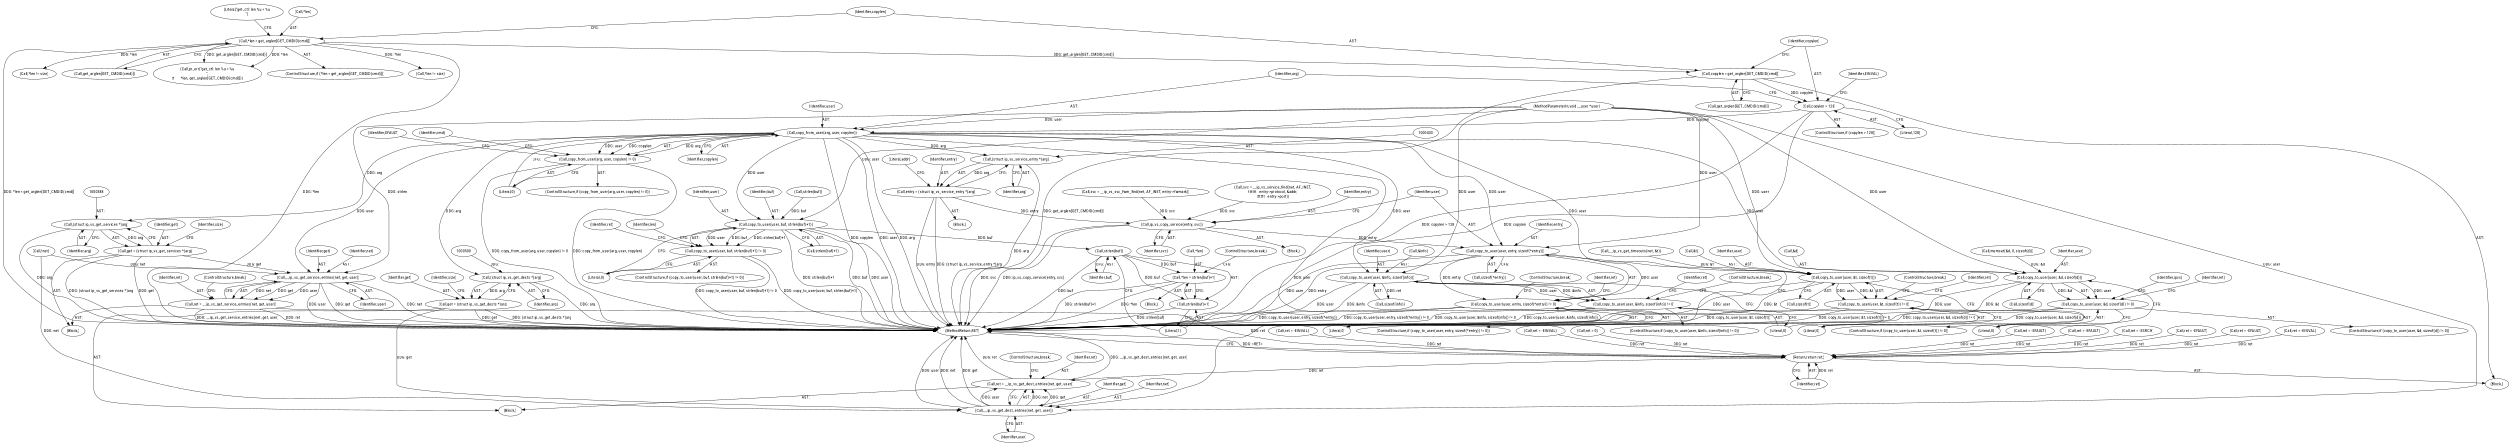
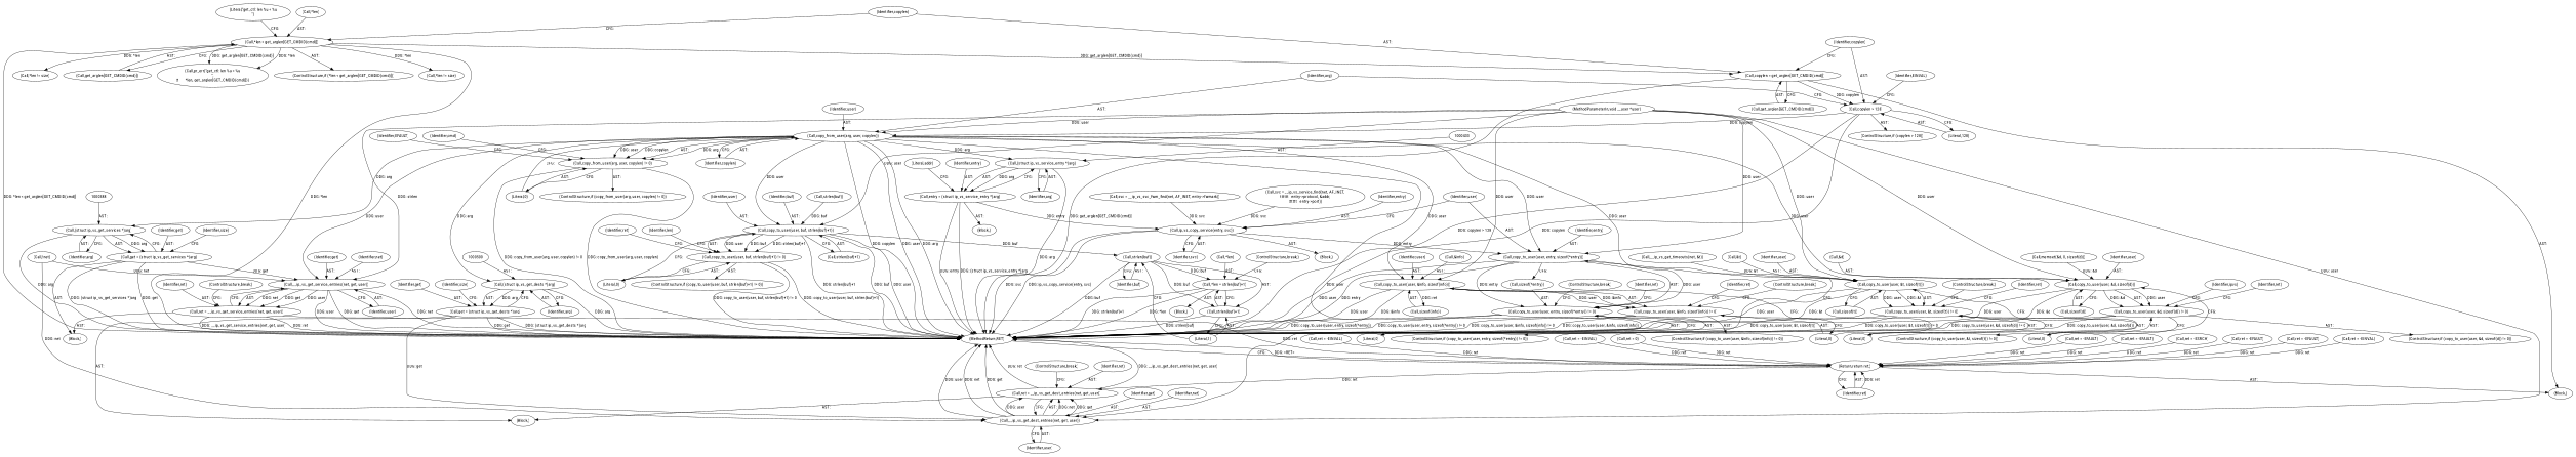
  digraph {
    fontname="Roboto Condensed"
    node [fontname="Roboto Condensed"]
    edge [fontname="Roboto Condensed"]
    n1 [label="(Call,copylen = get_arglen[GET_CMDID(cmd)])"]
    n2 [label="(Call,copylen > 128)"]
    n3 [label="(Block,)"]
    n4 [label="(Call,get_arglen[GET_CMDID(cmd)])"]
    n5 [label="(MethodReturn,RET)"]
    n6 [label="(Call,copy_from_user(arg, user, copylen))"]
    n7 [label="(ControlStructure,if (copylen > 128))"]
    n8 [label="(Literal,128)"]
    n9 [label="(Return,return ret;)"]
    n10 [label="(Call,*len < get_arglen[GET_CMDID(cmd)])"]
    n11 [label="(Call,*len != size)"]
    n12 [label="(Call,get_arglen[GET_CMDID(cmd)])"]
    n13 [label="(Call,pr_err(\"get_ctl: len %u < %u\n\",\n\t\t       *len, get_arglen[GET_CMDID(cmd)]))"]
    n14 [label="(ControlStructure,if (*len < get_arglen[GET_CMDID(cmd)]))"]
    n15 [label="(Call,*len != size)"]
    n16 [label="(Call,copy_from_user(arg, user, copylen) != 0)"]
    n17 [label="(Call,copy_to_user(user, &d, sizeof(d)))"]
    n18 [label="(Call,copy_to_user(user, buf, strlen(buf)+1))"]
    n19 [label="(Call,copy_to_user(user, &info, sizeof(info)))"]
    n20 [label="(Call,(struct ip_vs_get_services *)arg)"]
    n21 [label="(Call,__ip_vs_get_service_entries(net, get, user))"]
    n22 [label="(Call,(struct ip_vs_service_entry *)arg)"]
    n23 [label="(Call,copy_to_user(user, entry, sizeof(*entry)))"]
    n24 [label="(Call,(struct ip_vs_get_dests *)arg)"]
    n25 [label="(Call,__ip_vs_get_dest_entries(net, get, user))"]
    n26 [label="(Call,copy_to_user(user, &t, sizeof(t)))"]
    n27 [label="(Identifier,copylen)"]
    n28 [label="(ControlStructure,if (copy_from_user(arg, user, copylen) != 0))"]
    n29 [label="(Literal,0)"]
    n30 [label="(Call,copy_to_user(user, &d, sizeof(d)) != 0)"]
    n31 [label="(Call,sizeof(d))"]
    n32 [label="(Call,copy_to_user(user, buf, strlen(buf)+1) != 0)"]
    n33 [label="(Call,strlen(buf))"]
    n34 [label="(Call,strlen(buf)+1)"]
    n35 [label="(Call,copy_to_user(user, &info, sizeof(info)) != 0)"]
    n36 [label="(Call,sizeof(info))"]
    n37 [label="(Call,get = (struct ip_vs_get_services *)arg)"]
    n38 [label="(Identifier,arg)"]
    n39 [label="(Call,ret = __ip_vs_get_service_entries(net, get, user))"]
    n40 [label="(Identifier,user)"]
    n41 [label="(Call,entry = (struct ip_vs_service_entry *)arg)"]
    n42 [label="(Identifier,arg)"]
    n43 [label="(Call,copy_to_user(user, entry, sizeof(*entry)) != 0)"]
    n44 [label="(Call,sizeof(*entry))"]
    n45 [label="(Call,get = (struct ip_vs_get_dests *)arg)"]
    n46 [label="(Identifier,arg)"]
    n47 [label="(Call,ret = __ip_vs_get_dest_entries(net, get, user))"]
    n48 [label="(Identifier,user)"]
    n49 [label="(Call,copy_to_user(user, &t, sizeof(t)) != 0)"]
    n50 [label="(Call,sizeof(t))"]
    n51 [label="(Literal,0)"]
    n52 [label="(ControlStructure,if (copy_to_user(user, &d, sizeof(d)) != 0))"]
    n53 [label="(Literal,0)"]
    n54 [label="(ControlStructure,if (copy_to_user(user, buf, strlen(buf)+1) != 0))"]
    n55 [label="(Call,*len = strlen(buf)+1)"]
    n56 [label="(Call,strlen(buf)+1)"]
    n57 [label="(Identifier,buf)"]
    n58 [label="(Block,)"]
    n59 [label="(Literal,1)"]
    n60 [label="(ControlStructure,if (copy_to_user(user, &info, sizeof(info)) != 0))"]
    n61 [label="(Literal,0)"]
    n62 [label="(Block,)"]
    n63 [label="(Identifier,ret)"]
    n64 [label="(Call,ip_vs_copy_service(entry, svc))"]
    n65 [label="(Block,)"]
    n66 [label="(Identifier,svc)"]
    n67 [label="(Block,)"]
    n68 [label="(Literal,0)"]
    n69 [label="(ControlStructure,if (copy_to_user(user, entry, sizeof(*entry)) != 0))"]
    n70 [label="(Block,)"]
    n71 [label="(Literal,0)"]
    n72 [label="(ControlStructure,if (copy_to_user(user, &t, sizeof(t)) != 0))"]
    n73 [label="(Identifier,get)"]
    n74 [label="(MethodParameterIn,void __user *user)"]
    n75 [label="(Identifier,entry)"]
    n76 [label="(ControlStructure,break;)"]
    n77 [label="(Call,*len)"]
    n78 [label="(Identifier,copylen)"]
    n79 [label="(Identifier,arg)"]
    n80 [label="(Call,ret = -EFAULT)"]
    n81 [label="(Identifier,EINVAL)"]
    n82 [label="(Call,__ip_vs_get_timeouts(net, &t))"]
    n83 [label="(Identifier,ret)"]
    n84 [label="(Identifier,user)"]
    n85 [label="(Identifier,net)"]
    n86 [label="(Identifier,ret)"]
    n87 [label="(Literal,\"get_ctl: len %u < %u\n\")"]
    n88 [label="(Identifier,get)"]
    n89 [label="(Identifier,copylen)"]
    n90 [label="(Call,svc = __ip_vs_svc_fwm_find(net, AF_INET, entry->fwmark))"]
    n91 [label="(Call,ret = -EFAULT)"]
    n92 [label="(Call,memset(&d, 0, sizeof(d)))"]
    n93 [label="(ControlStructure,break;)"]
    n94 [label="(Identifier,user)"]
    n95 [label="(ControlStructure,break;)"]
    n96 [label="(Call,*len)"]
    n97 [label="(Identifier,size)"]
    n98 [label="(Call,svc = __ip_vs_service_find(net, AF_INET,\n\t\t\t\t\t\t   entry->protocol, &addr,\n\t\t\t\t\t\t   entry->port))"]
    n99 [label="(Identifier,net)"]
    n100 [label="(Identifier,ret)"]
    n101 [label="(Identifier,entry)"]
    n102 [label="(Identifier,user)"]
    n103 [label="(Call,ret = -ESRCH)"]
    n104 [label="(Identifier,ret)"]
    n105 [label="(Identifier,buf)"]
    n106 [label="(Identifier,entry)"]
    n107 [label="(Call,!net)"]
    n108 [label="(Identifier,ret)"]
    n109 [label="(Identifier,ret)"]
    n110 [label="(ControlStructure,break;)"]
    n111 [label="(Call,&info)"]
    n112 [label="(Call,ret = -EFAULT)"]
    n113 [label="(Call,&t)"]
    n114 [label="(Call,ret = -EFAULT)"]
    n115 [label="(Identifier,len)"]
    n116 [label="(Identifier,ipvs)"]
    n117 [label="(Identifier,EFAULT)"]
    n118 [label="(ControlStructure,break;)"]
    n119 [label="(Identifier,user)"]
    n120 [label="(Call,ret = -EINVAL)"]
    n121 [label="(Call,ret = -EINVAL)"]
    n122 [label="(Call,strlen(buf))"]
    n123 [label="(Call,ret = -EINVAL)"]
    n124 [label="(ControlStructure,break;)"]
    n125 [label="(Identifier,user)"]
    n126 [label="(Literal,addr)"]
    n127 [label="(Identifier,get)"]
    n128 [label="(Identifier,size)"]
    n129 [label="(Identifier,ret)"]
    n130 [label="(Call,ret = 0)"]
    n131 [label="(Identifier,cmd)"]
    n132 [label="(Identifier,user)"]
    n133 [label="(Call,&d)"]
    n134 [label="(Identifier,get)"]
    1000388
    1000433
    1000500
    n1 -> n2 [label="DDG: copylen"]
    n1 -> n3 [label="AST: "]
    n1 -> n4 [label="CFG: "]
    n1 -> n5 [label="DDG: get_arglen[GET_CMDID(cmd)]"]
    n2 -> n5 [label="DDG: copylen"]
    n2 -> n5 [label="DDG: copylen > 128"]
    n2 -> n6 [label="DDG: copylen"]
    n2 -> n7 [label="AST: "]
    n2 -> n8 [label="CFG: "]
    n4 -> n1 [label="AST: "]
    n5 -> n9 [label="CFG: "]
    n6 -> n5 [label="DDG: copylen"]
    n6 -> n5 [label="DDG: user"]
    n6 -> n5 [label="DDG: arg"]
    n6 -> n16 [label="AST: "]
    n6 -> n16 [label="DDG: arg"]
    n6 -> n16 [label="DDG: user"]
    n6 -> n16 [label="DDG: copylen"]
    n6 -> n17 [label="DDG: user"]
    n6 -> n18 [label="DDG: user"]
    n6 -> n19 [label="DDG: user"]
    n6 -> n20 [label="DDG: arg"]
    n6 -> n21 [label="DDG: user"]
    n6 -> n22 [label="DDG: arg"]
    n6 -> n23 [label="DDG: user"]
    n6 -> n24 [label="DDG: arg"]
    n6 -> n25 [label="DDG: user"]
    n6 -> n26 [label="DDG: user"]
    n6 -> n27 [label="CFG: "]
    n8 -> n2 [label="AST: "]
    n9 -> n3 [label="AST: "]
    n9 -> n5 [label="DDG: <RET>"]
    n9 -> n47 [label="DDG: ret"]
    n9 -> n63 [label="CFG: "]
    n10 -> n1 [label="DDG: get_arglen[GET_CMDID(cmd)]"]
    n10 -> n5 [label="DDG: *len < get_arglen[GET_CMDID(cmd)]"]
    n10 -> n5 [label="DDG: *len"]
    n10 -> n11 [label="DDG: *len"]
    n10 -> n12 [label="CFG: "]
    n10 -> n13 [label="DDG: *len"]
    n10 -> n13 [label="DDG: get_arglen[GET_CMDID(cmd)]"]
    n10 -> n14 [label="AST: "]
    n10 -> n15 [label="DDG: *len"]
    n12 -> n10 [label="AST: "]
    n16 -> n5 [label="DDG: copy_from_user(arg, user, copylen) != 0"]
    n16 -> n5 [label="DDG: copy_from_user(arg, user, copylen)"]
    n16 -> n28 [label="AST: "]
    n16 -> n29 [label="CFG: "]
    n17 -> n5 [label="DDG: user"]
    n17 -> n5 [label="DDG: &d"]
    n17 -> n30 [label="AST: "]
    n17 -> n30 [label="DDG: user"]
    n17 -> n30 [label="DDG: &d"]
    n17 -> n31 [label="CFG: "]
    n18 -> n5 [label="DDG: user"]
    n18 -> n5 [label="DDG: strlen(buf)+1"]
    n18 -> n5 [label="DDG: buf"]
    n18 -> n32 [label="AST: "]
    n18 -> n32 [label="DDG: user"]
    n18 -> n32 [label="DDG: buf"]
    n18 -> n32 [label="DDG: strlen(buf)+1"]
    n18 -> n33 [label="DDG: buf"]
    n18 -> n34 [label="CFG: "]
    n19 -> n5 [label="DDG: user"]
    n19 -> n5 [label="DDG: &info"]
    n19 -> n35 [label="AST: "]
    n19 -> n35 [label="DDG: user"]
    n19 -> n35 [label="DDG: &info"]
    n19 -> n36 [label="DDG: ret"]
    n20 -> n5 [label="DDG: arg"]
    n20 -> n37 [label="AST: "]
    n20 -> n37 [label="DDG: arg"]
    n20 -> n38 [label="CFG: "]
    n21 -> n5 [label="DDG: user"]
    n21 -> n5 [label="DDG: get"]
    n21 -> n5 [label="DDG: net"]
    n21 -> n39 [label="AST: "]
    n21 -> n39 [label="DDG: net"]
    n21 -> n39 [label="DDG: get"]
    n21 -> n39 [label="DDG: user"]
    n21 -> n40 [label="CFG: "]
    n22 -> n5 [label="DDG: arg"]
    n22 -> n41 [label="AST: "]
    n22 -> n41 [label="DDG: arg"]
    n22 -> n42 [label="CFG: "]
    n23 -> n5 [label="DDG: user"]
    n23 -> n5 [label="DDG: entry"]
    n23 -> n43 [label="AST: "]
    n23 -> n43 [label="DDG: user"]
    n23 -> n43 [label="DDG: entry"]
    n23 -> n44 [label="CFG: "]
    n24 -> n5 [label="DDG: arg"]
    n24 -> n45 [label="AST: "]
    n24 -> n45 [label="DDG: arg"]
    n24 -> n46 [label="CFG: "]
    n25 -> n5 [label="DDG: net"]
    n25 -> n5 [label="DDG: get"]
    n25 -> n5 [label="DDG: user"]
    n25 -> n47 [label="AST: "]
    n25 -> n47 [label="DDG: net"]
    n25 -> n47 [label="DDG: get"]
    n25 -> n47 [label="DDG: user"]
    n25 -> n48 [label="CFG: "]
    n26 -> n5 [label="DDG: user"]
    n26 -> n5 [label="DDG: &t"]
    n26 -> n49 [label="AST: "]
    n26 -> n49 [label="DDG: user"]
    n26 -> n49 [label="DDG: &t"]
    n26 -> n50 [label="CFG: "]
    n27 -> n6 [label="AST: "]
    n29 -> n6 [label="CFG: "]
    n29 -> n16 [label="AST: "]
    n30 -> n5 [label="DDG: copy_to_user(user, &d, sizeof(d))"]
    n30 -> n5 [label="DDG: copy_to_user(user, &d, sizeof(d)) != 0"]
    n30 -> n51 [label="CFG: "]
    n30 -> n52 [label="AST: "]
    n31 -> n17 [label="AST: "]
    n32 -> n5 [label="DDG: copy_to_user(user, buf, strlen(buf)+1) != 0"]
    n32 -> n5 [label="DDG: copy_to_user(user, buf, strlen(buf)+1)"]
    n32 -> n53 [label="CFG: "]
    n32 -> n54 [label="AST: "]
    n33 -> n5 [label="DDG: buf"]
    n33 -> n55 [label="DDG: buf"]
    n33 -> n56 [label="AST: "]
    n33 -> n56 [label="DDG: buf"]
    n33 -> n57 [label="CFG: "]
    n34 -> n18 [label="AST: "]
    n35 -> n5 [label="DDG: copy_to_user(user, &info, sizeof(info))"]
    n35 -> n5 [label="DDG: copy_to_user(user, &info, sizeof(info)) != 0"]
    n35 -> n60 [label="AST: "]
    n35 -> n61 [label="CFG: "]
    n36 -> n19 [label="AST: "]
    n37 -> n5 [label="DDG: (struct ip_vs_get_services *)arg"]
    n37 -> n5 [label="DDG: get"]
    n37 -> n20 [label="CFG: "]
    n37 -> n21 [label="DDG: get"]
    n37 -> n62 [label="AST: "]
    n38 -> n20 [label="AST: "]
    n39 -> n5 [label="DDG: __ip_vs_get_service_entries(net, get, user)"]
    n39 -> n5 [label="DDG: ret"]
    n39 -> n9 [label="DDG: ret"]
    n39 -> n21 [label="CFG: "]
    n39 -> n62 [label="AST: "]
    n40 -> n21 [label="AST: "]
    n41 -> n5 [label="DDG: (struct ip_vs_service_entry *)arg"]
    n41 -> n5 [label="DDG: entry"]
    n41 -> n22 [label="CFG: "]
    n41 -> n64 [label="DDG: entry"]
    n41 -> n65 [label="AST: "]
    n42 -> n22 [label="AST: "]
    n43 -> n5 [label="DDG: copy_to_user(user, entry, sizeof(*entry))"]
    n43 -> n5 [label="DDG: copy_to_user(user, entry, sizeof(*entry)) != 0"]
    n43 -> n68 [label="CFG: "]
    n43 -> n69 [label="AST: "]
-   n44 -> n23 [label="AST: "]
+   n44 -> n43 [label="AST: "]
    n45 -> n5 [label="DDG: get"]
    n45 -> n5 [label="DDG: (struct ip_vs_get_dests *)arg"]
    n45 -> n24 [label="CFG: "]
    n45 -> n25 [label="DDG: get"]
    n45 -> n70 [label="AST: "]
    n46 -> n24 [label="AST: "]
    n47 -> n5 [label="DDG: ret"]
    n47 -> n5 [label="DDG: __ip_vs_get_dest_entries(net, get, user)"]
    n47 -> n25 [label="CFG: "]
    n47 -> n70 [label="AST: "]
    n48 -> n25 [label="AST: "]
    n49 -> n5 [label="DDG: copy_to_user(user, &t, sizeof(t)) != 0"]
    n49 -> n5 [label="DDG: copy_to_user(user, &t, sizeof(t))"]
    n49 -> n71 [label="CFG: "]
    n49 -> n72 [label="AST: "]
    n50 -> n26 [label="AST: "]
    n51 -> n17 [label="CFG: "]
    n51 -> n30 [label="AST: "]
    n53 -> n18 [label="CFG: "]
    n53 -> n32 [label="AST: "]
    n55 -> n5 [label="DDG: strlen(buf)+1"]
    n55 -> n5 [label="DDG: *len"]
    n55 -> n56 [label="CFG: "]
    n55 -> n58 [label="AST: "]
    n56 -> n5 [label="DDG: strlen(buf)"]
    n56 -> n55 [label="AST: "]
    n56 -> n59 [label="CFG: "]
    n57 -> n33 [label="AST: "]
    n59 -> n33 [label="CFG: "]
    n59 -> n56 [label="AST: "]
    n61 -> n19 [label="CFG: "]
    n61 -> n35 [label="AST: "]
    n63 -> n9 [label="AST: "]
    n63 -> n9 [label="DDG: ret"]
    n64 -> n5 [label="DDG: svc"]
    n64 -> n5 [label="DDG: ip_vs_copy_service(entry, svc)"]
    n64 -> n23 [label="DDG: entry"]
    n64 -> n66 [label="CFG: "]
    n64 -> n67 [label="AST: "]
    n66 -> n64 [label="AST: "]
    n68 -> n23 [label="CFG: "]
    n68 -> n43 [label="AST: "]
    n71 -> n26 [label="CFG: "]
    n71 -> n49 [label="AST: "]
    n73 -> n45 [label="AST: "]
    n74 -> n6 [label="DDG: user"]
    n74 -> n17 [label="DDG: user"]
    n74 -> n18 [label="DDG: user"]
    n74 -> n19 [label="DDG: user"]
    n74 -> n21 [label="DDG: strlen"]
    n74 -> n23 [label="DDG: user"]
    n74 -> n25 [label="DDG: user"]
    n74 -> n26 [label="DDG: user"]
    n75 -> n41 [label="AST: "]
    n76 -> n49 [label="CFG: "]
    n77 -> n55 [label="AST: "]
    n78 -> n1 [label="CFG: "]
    n78 -> n2 [label="AST: "]
    n79 -> n2 [label="CFG: "]
    n79 -> n6 [label="AST: "]
    n80 -> n9 [label="DDG: ret"]
    n81 -> n2 [label="CFG: "]
    n82 -> n26 [label="DDG: &t"]
    n83 -> n39 [label="AST: "]
    n84 -> n6 [label="AST: "]
    n85 -> n21 [label="AST: "]
    n86 -> n35 [label="CFG: "]
    n87 -> n10 [label="CFG: "]
    n88 -> n25 [label="AST: "]
    n89 -> n1 [label="AST: "]
    n89 -> n10 [label="CFG: "]
    n90 -> n64 [label="DDG: svc"]
    n91 -> n9 [label="DDG: ret"]
    n92 -> n17 [label="DDG: &d"]
    n93 -> n43 [label="CFG: "]
    n94 -> n18 [label="AST: "]
    n95 -> n47 [label="CFG: "]
    n96 -> n10 [label="AST: "]
    n97 -> n45 [label="CFG: "]
    n98 -> n64 [label="DDG: svc"]
    n99 -> n25 [label="AST: "]
    n100 -> n47 [label="AST: "]
    n101 -> n64 [label="AST: "]
    n102 -> n19 [label="AST: "]
    n103 -> n9 [label="DDG: ret"]
    n104 -> n43 [label="CFG: "]
    n105 -> n18 [label="AST: "]
    n106 -> n23 [label="AST: "]
    n107 -> n21 [label="DDG: net"]
    n107 -> n25 [label="DDG: net"]
    n108 -> n30 [label="CFG: "]
    n109 -> n32 [label="CFG: "]
    n110 -> n35 [label="CFG: "]
    n111 -> n19 [label="AST: "]
    n112 -> n9 [label="DDG: ret"]
    n113 -> n26 [label="AST: "]
    n114 -> n9 [label="DDG: ret"]
    n115 -> n32 [label="CFG: "]
    n116 -> n30 [label="CFG: "]
    n117 -> n16 [label="CFG: "]
    n118 -> n55 [label="CFG: "]
    n119 -> n23 [label="AST: "]
    n119 -> n64 [label="CFG: "]
    n120 -> n9 [label="DDG: ret"]
    n121 -> n9 [label="DDG: ret"]
    n122 -> n18 [label="DDG: buf"]
    n123 -> n9 [label="DDG: ret"]
    n124 -> n39 [label="CFG: "]
    n125 -> n26 [label="AST: "]
    n126 -> n41 [label="CFG: "]
    n127 -> n37 [label="AST: "]
    n128 -> n37 [label="CFG: "]
    n129 -> n49 [label="CFG: "]
    n130 -> n9 [label="DDG: ret"]
    n131 -> n16 [label="CFG: "]
    n132 -> n17 [label="AST: "]
    n133 -> n17 [label="AST: "]
    n134 -> n21 [label="AST: "]
    1000388 -> n20 [label="AST: "]
    1000433 -> n22 [label="AST: "]
-   1000500 -> n24 [label="DDG: "]
+   1000500 -> n24 [label="AST: "]
  }
